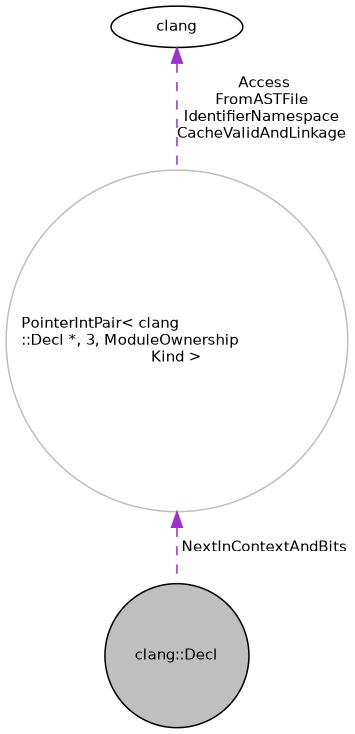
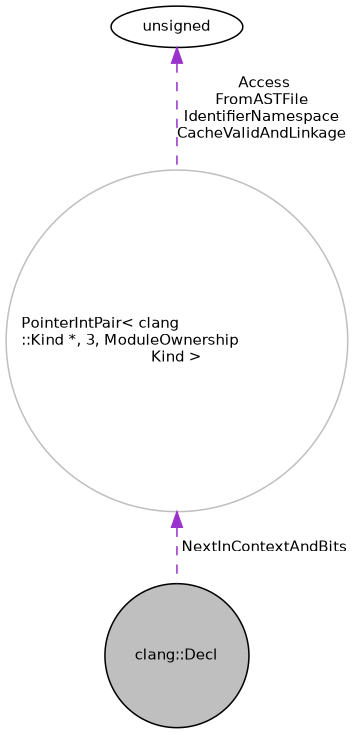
  digraph {
    node [color=black fontname=Helvetica fontsize=10 shape=circle]
    edge [color=darkorchid3 dir=back fontname=Helvetica fontsize=10 labelfontname=Helvetica labelfontsize=10 style=dashed]
    n1 [fillcolor=grey75 fontcolor=black height=0.2 label="clang::Decl" style=filled width=0.4]
-   n2 [color=grey75 height=0.2 label="PointerIntPair\< clang\l::Decl *, 3, ModuleOwnership\lKind \>" width=0.4]
-   n3 [height=0.2 label=clang shape=ellipse width=0.4]
+   n2 [color=grey75 height=0.2 label="PointerIntPair\< clang\l::Kind *, 3, ModuleOwnership\lKind \>" width=0.4]
+   n3 [height=0.2 label=unsigned shape=ellipse width=0.4]
    n2 -> n1 [label=" NextInContextAndBits"]
    n3 -> n2 [label=" Access\nFromASTFile\nIdentifierNamespace\nCacheValidAndLinkage"]
  }
